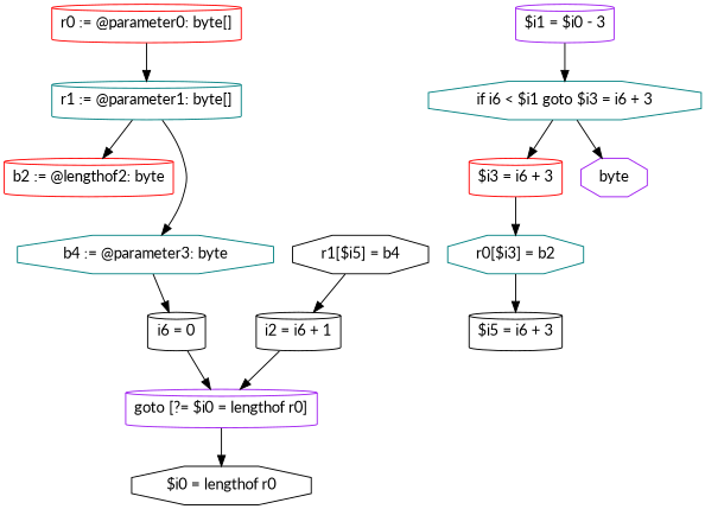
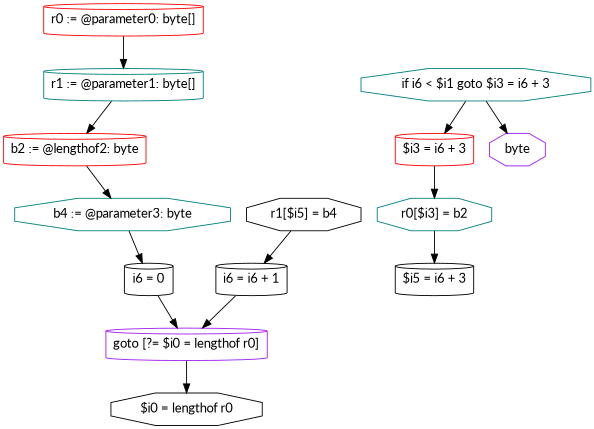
  digraph {
    fontname=Lato
    node [color=black fontname=Lato shape=cylinder]
    edge [fontname=Lato]
    "r0 := @parameter0: byte[]" [color=red]
    "r1 := @parameter1: byte[]" [color=teal]
    n3 [color=red label="b2 := @lengthof2: byte"]
    "b4 := @parameter3: byte" [color=teal shape=octagon]
    "i6 = 0"
    "goto [?= $i0 = lengthof r0]" [color=purple]
    "$i0 = lengthof r0" [shape=octagon]
    "$i3 = i6 + 3" [color=red]
    "r0[$i3] = b2" [color=teal shape=octagon]
    "$i5 = i6 + 3"
    "r1[$i5] = b4" [shape=octagon]
-   "i6 = i6 + 1" [label="i2 = i6 + 1"]
-   "$i1 = $i0 - 3" [color=purple]
+   "i6 = i6 + 1"
    "if i6 < $i1 goto $i3 = i6 + 3" [color=teal shape=octagon]
    n15 [color=purple label=byte shape=octagon]
    "r0 := @parameter0: byte[]" -> "r1 := @parameter1: byte[]"
    "r1 := @parameter1: byte[]" -> n3
-   "r1 := @parameter1: byte[]" -> "b4 := @parameter3: byte"
+   n3 -> "b4 := @parameter3: byte"
    "b4 := @parameter3: byte" -> "i6 = 0"
    "i6 = 0" -> "goto [?= $i0 = lengthof r0]"
    "goto [?= $i0 = lengthof r0]" -> "$i0 = lengthof r0"
    "$i3 = i6 + 3" -> "r0[$i3] = b2"
    "r0[$i3] = b2" -> "$i5 = i6 + 3"
    "r1[$i5] = b4" -> "i6 = i6 + 1"
    "i6 = i6 + 1" -> "goto [?= $i0 = lengthof r0]"
-   "$i1 = $i0 - 3" -> "if i6 < $i1 goto $i3 = i6 + 3"
    "if i6 < $i1 goto $i3 = i6 + 3" -> "$i3 = i6 + 3"
    "if i6 < $i1 goto $i3 = i6 + 3" -> n15
  }
